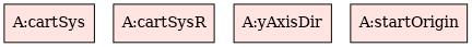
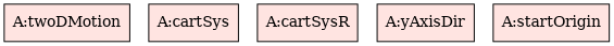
  digraph {
    node [color=black fillcolor=mistyrose shape=box style=filled]
+   n1 [label="A:twoDMotion"]
    n2 [label="A:cartSys"]
    n3 [label="A:cartSysR"]
    n4 [label="A:yAxisDir"]
    n5 [label="A:startOrigin"]
    subgraph sub_1 {
      rank=same
+     n1
      n2
      n3
      n4
      n5
    }
  }
